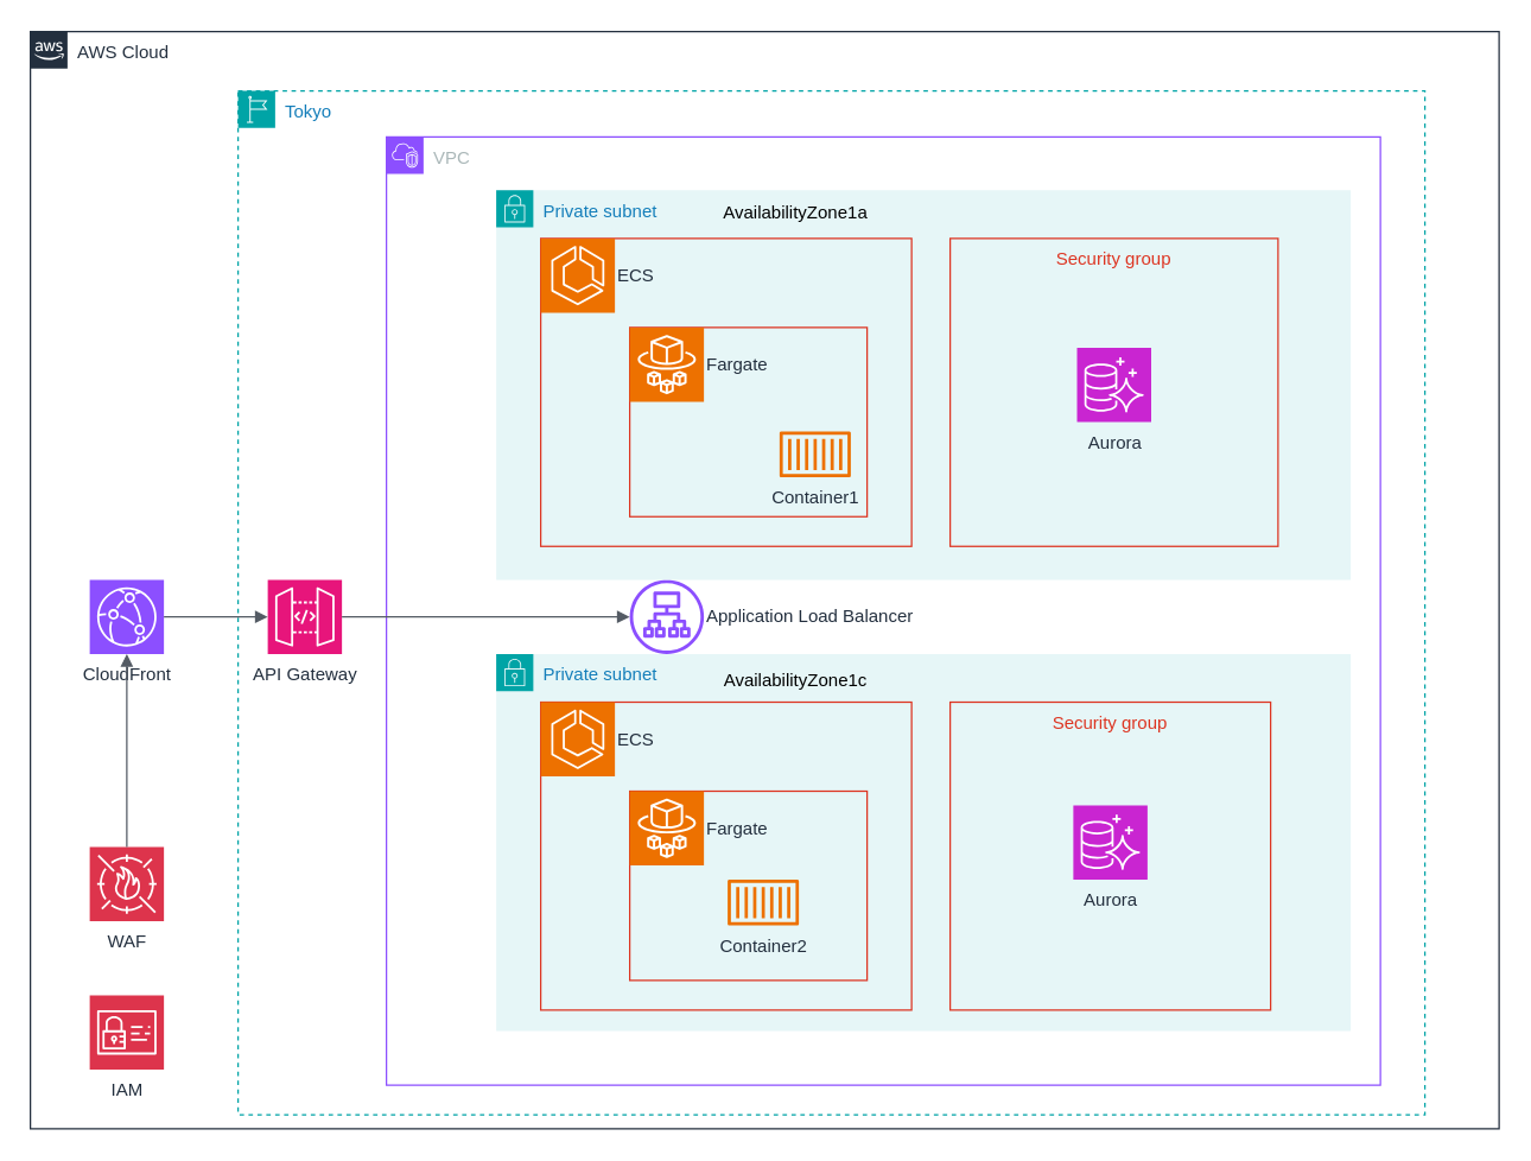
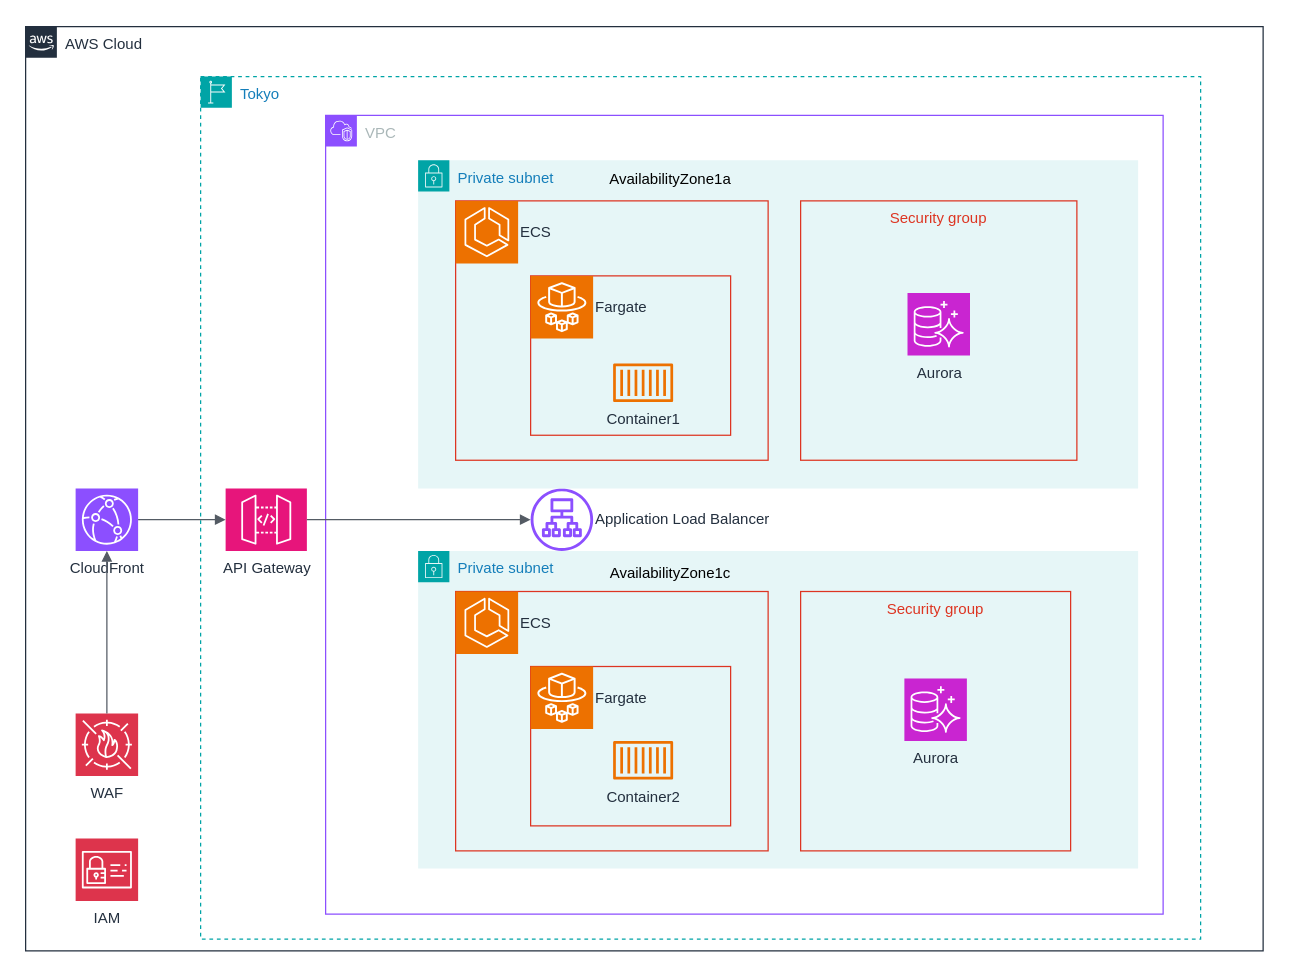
  <mxCell id="0" />
  <mxCell id="1" parent="0" />
  <mxCell id="2" value="AWS Cloud" style="points=[[0,0],[0.25,0],[0.5,0],[0.75,0],[1,0],[1,0.25],[1,0.5],[1,0.75],[1,1],[0.75,1],[0.5,1],[0.25,1],[0,1],[0,0.75],[0,0.5],[0,0.25]];outlineConnect=0;gradientColor=none;html=1;whiteSpace=wrap;fontSize=12;fontStyle=0;shape=mxgraph.aws4.group;grIcon=mxgraph.aws4.group_aws_cloud_alt;strokeColor=#232F3E;fillColor=none;verticalAlign=top;align=left;spacingLeft=30;fontColor=#232F3E;dashed=0;labelBackgroundColor=#ffffff;container=1;pointerEvents=0;collapsible=0;recursiveResize=0;rounded=1;" parent="1" vertex="1"><mxGeometry x="20" y="20.5" width="990" height="739.5" as="geometry" /></mxCell>
  <mxCell id="3" value="Tokyo" style="points=[[0,0],[0.25,0],[0.5,0],[0.75,0],[1,0],[1,0.25],[1,0.5],[1,0.75],[1,1],[0.75,1],[0.5,1],[0.25,1],[0,1],[0,0.75],[0,0.5],[0,0.25]];outlineConnect=0;gradientColor=none;html=1;whiteSpace=wrap;fontSize=12;fontStyle=0;container=1;pointerEvents=0;collapsible=0;recursiveResize=0;shape=mxgraph.aws4.group;grIcon=mxgraph.aws4.group_region;strokeColor=#00A4A6;fillColor=none;verticalAlign=top;align=left;spacingLeft=30;fontColor=#147EBA;dashed=1;rounded=1;" vertex="1" parent="2"><mxGeometry x="140" y="40" width="800" height="690" as="geometry" /></mxCell>
  <mxCell id="4" value="VPC" style="points=[[0,0],[0.25,0],[0.5,0],[0.75,0],[1,0],[1,0.25],[1,0.5],[1,0.75],[1,1],[0.75,1],[0.5,1],[0.25,1],[0,1],[0,0.75],[0,0.5],[0,0.25]];outlineConnect=0;gradientColor=none;html=1;whiteSpace=wrap;fontSize=12;fontStyle=0;container=1;pointerEvents=0;collapsible=0;recursiveResize=0;shape=mxgraph.aws4.group;grIcon=mxgraph.aws4.group_vpc2;strokeColor=#8C4FFF;fillColor=none;verticalAlign=top;align=left;spacingLeft=30;fontColor=#AAB7B8;dashed=0;rounded=1;" vertex="1" parent="3"><mxGeometry x="100" y="31" width="670" height="639" as="geometry" /></mxCell>
  <mxCell id="5" value="Private subnet" style="points=[[0,0],[0.25,0],[0.5,0],[0.75,0],[1,0],[1,0.25],[1,0.5],[1,0.75],[1,1],[0.75,1],[0.5,1],[0.25,1],[0,1],[0,0.75],[0,0.5],[0,0.25]];outlineConnect=0;gradientColor=none;html=1;whiteSpace=wrap;fontSize=12;fontStyle=0;container=1;pointerEvents=0;collapsible=0;recursiveResize=0;shape=mxgraph.aws4.group;grIcon=mxgraph.aws4.group_security_group;grStroke=0;strokeColor=#00A4A6;fillColor=#E6F6F7;verticalAlign=top;align=left;spacingLeft=30;fontColor=#147EBA;dashed=0;rounded=1;" vertex="1" parent="4"><mxGeometry x="74" y="348.5" width="576" height="254" as="geometry" /></mxCell>
  <mxCell id="6" value="" style="fillColor=none;strokeColor=#DD3522;verticalAlign=top;fontStyle=0;fontColor=#DD3522;whiteSpace=wrap;html=1;rounded=0;" vertex="1" parent="5"><mxGeometry x="30" y="32.5" width="250" height="207.5" as="geometry" /></mxCell>
  <mxCell id="7" value="ECS" style="sketch=0;points=[[0,0,0],[0.25,0,0],[0.5,0,0],[0.75,0,0],[1,0,0],[0,1,0],[0.25,1,0],[0.5,1,0],[0.75,1,0],[1,1,0],[0,0.25,0],[0,0.5,0],[0,0.75,0],[1,0.25,0],[1,0.5,0],[1,0.75,0]];outlineConnect=0;fontColor=#232F3E;fillColor=#ED7100;strokeColor=#ffffff;dashed=0;verticalLabelPosition=middle;verticalAlign=middle;align=left;html=1;fontSize=12;fontStyle=0;aspect=fixed;shape=mxgraph.aws4.resourceIcon;resIcon=mxgraph.aws4.ecs;rounded=1;labelPosition=right;" vertex="1" parent="5"><mxGeometry x="30" y="32.5" width="50" height="50" as="geometry" /></mxCell>
  <mxCell id="8" value="" style="fillColor=none;strokeColor=#DD3522;verticalAlign=top;fontStyle=0;fontColor=#DD3522;whiteSpace=wrap;html=1;rounded=0;" vertex="1" parent="5"><mxGeometry x="90" y="92.5" width="160" height="127.5" as="geometry" /></mxCell>
  <mxCell id="9" value="Fargate" style="sketch=0;points=[[0,0,0],[0.25,0,0],[0.5,0,0],[0.75,0,0],[1,0,0],[0,1,0],[0.25,1,0],[0.5,1,0],[0.75,1,0],[1,1,0],[0,0.25,0],[0,0.5,0],[0,0.75,0],[1,0.25,0],[1,0.5,0],[1,0.75,0]];outlineConnect=0;fontColor=#232F3E;fillColor=#ED7100;strokeColor=#ffffff;dashed=0;verticalLabelPosition=middle;verticalAlign=middle;align=left;html=1;fontSize=12;fontStyle=0;aspect=fixed;shape=mxgraph.aws4.resourceIcon;resIcon=mxgraph.aws4.fargate;rounded=1;labelPosition=right;" vertex="1" parent="5"><mxGeometry x="90" y="92.5" width="50" height="50" as="geometry" /></mxCell>
  <mxCell id="10" value="Container2" style="sketch=0;outlineConnect=0;fontColor=#232F3E;gradientColor=none;fillColor=#ED7100;strokeColor=none;dashed=0;verticalLabelPosition=bottom;verticalAlign=top;align=center;html=1;fontSize=12;fontStyle=0;aspect=fixed;pointerEvents=1;shape=mxgraph.aws4.container_1;rounded=1;" vertex="1" parent="5"><mxGeometry x="156" y="152" width="48" height="31" as="geometry" /></mxCell>
  <mxCell id="11" value="AvailabilityZone1c" style="text;html=1;strokeColor=none;fillColor=none;align=center;verticalAlign=middle;whiteSpace=wrap;rounded=0;" vertex="1" parent="5"><mxGeometry x="140" y="2.5" width="124" height="30" as="geometry" /></mxCell>
  <mxCell id="12" value="Security group" style="fillColor=none;strokeColor=#DD3522;verticalAlign=top;fontStyle=0;fontColor=#DD3522;whiteSpace=wrap;html=1;rounded=0;" vertex="1" parent="5"><mxGeometry x="306" y="32.5" width="216" height="207.5" as="geometry" /></mxCell>
  <mxCell id="13" value="Aurora" style="sketch=0;points=[[0,0,0],[0.25,0,0],[0.5,0,0],[0.75,0,0],[1,0,0],[0,1,0],[0.25,1,0],[0.5,1,0],[0.75,1,0],[1,1,0],[0,0.25,0],[0,0.5,0],[0,0.75,0],[1,0.25,0],[1,0.5,0],[1,0.75,0]];outlineConnect=0;fontColor=#232F3E;fillColor=#C925D1;strokeColor=#ffffff;dashed=0;verticalLabelPosition=bottom;verticalAlign=top;align=center;html=1;fontSize=12;fontStyle=0;aspect=fixed;shape=mxgraph.aws4.resourceIcon;resIcon=mxgraph.aws4.aurora;rounded=1;" vertex="1" parent="5"><mxGeometry x="389" y="102" width="50" height="50" as="geometry" /></mxCell>
  <mxCell id="14" value="Application Load Balancer" style="sketch=0;outlineConnect=0;fontColor=#232F3E;gradientColor=none;fillColor=#8C4FFF;strokeColor=none;dashed=0;verticalLabelPosition=middle;verticalAlign=middle;align=left;html=1;fontSize=12;fontStyle=0;aspect=fixed;pointerEvents=1;shape=mxgraph.aws4.application_load_balancer;rounded=1;labelPosition=right;" vertex="1" parent="4"><mxGeometry x="164" y="298.5" width="50" height="50" as="geometry" /></mxCell>
  <mxCell id="15" value="Private subnet" style="points=[[0,0],[0.25,0],[0.5,0],[0.75,0],[1,0],[1,0.25],[1,0.5],[1,0.75],[1,1],[0.75,1],[0.5,1],[0.25,1],[0,1],[0,0.75],[0,0.5],[0,0.25]];outlineConnect=0;gradientColor=none;html=1;whiteSpace=wrap;fontSize=12;fontStyle=0;container=1;pointerEvents=0;collapsible=0;recursiveResize=0;shape=mxgraph.aws4.group;grIcon=mxgraph.aws4.group_security_group;grStroke=0;strokeColor=#00A4A6;fillColor=#E6F6F7;verticalAlign=top;align=left;spacingLeft=30;fontColor=#147EBA;dashed=0;rounded=1;" vertex="1" parent="4"><mxGeometry x="74" y="36" width="576" height="262.5" as="geometry" /></mxCell>
  <mxCell id="16" value="" style="fillColor=none;strokeColor=#DD3522;verticalAlign=top;fontStyle=0;fontColor=#DD3522;whiteSpace=wrap;html=1;rounded=0;" vertex="1" parent="15"><mxGeometry x="30" y="32.5" width="250" height="207.5" as="geometry" /></mxCell>
  <mxCell id="17" value="ECS" style="sketch=0;points=[[0,0,0],[0.25,0,0],[0.5,0,0],[0.75,0,0],[1,0,0],[0,1,0],[0.25,1,0],[0.5,1,0],[0.75,1,0],[1,1,0],[0,0.25,0],[0,0.5,0],[0,0.75,0],[1,0.25,0],[1,0.5,0],[1,0.75,0]];outlineConnect=0;fontColor=#232F3E;fillColor=#ED7100;strokeColor=#ffffff;dashed=0;verticalLabelPosition=middle;verticalAlign=middle;align=left;html=1;fontSize=12;fontStyle=0;aspect=fixed;shape=mxgraph.aws4.resourceIcon;resIcon=mxgraph.aws4.ecs;rounded=1;labelPosition=right;" vertex="1" parent="15"><mxGeometry x="30" y="32.5" width="50" height="50" as="geometry" /></mxCell>
  <mxCell id="18" value="" style="fillColor=none;strokeColor=#DD3522;verticalAlign=top;fontStyle=0;fontColor=#DD3522;whiteSpace=wrap;html=1;rounded=0;" vertex="1" parent="15"><mxGeometry x="90" y="92.5" width="160" height="127.5" as="geometry" /></mxCell>
  <mxCell id="19" value="Fargate" style="sketch=0;points=[[0,0,0],[0.25,0,0],[0.5,0,0],[0.75,0,0],[1,0,0],[0,1,0],[0.25,1,0],[0.5,1,0],[0.75,1,0],[1,1,0],[0,0.25,0],[0,0.5,0],[0,0.75,0],[1,0.25,0],[1,0.5,0],[1,0.75,0]];outlineConnect=0;fontColor=#232F3E;fillColor=#ED7100;strokeColor=#ffffff;dashed=0;verticalLabelPosition=middle;verticalAlign=middle;align=left;html=1;fontSize=12;fontStyle=0;aspect=fixed;shape=mxgraph.aws4.resourceIcon;resIcon=mxgraph.aws4.fargate;rounded=1;labelPosition=right;" vertex="1" parent="15"><mxGeometry x="90" y="92.5" width="50" height="50" as="geometry" /></mxCell>
- <mxCell id="20" value="Container1" style="sketch=0;outlineConnect=0;fontColor=#232F3E;gradientColor=none;fillColor=#ED7100;strokeColor=none;dashed=0;verticalLabelPosition=bottom;verticalAlign=top;align=center;html=1;fontSize=12;fontStyle=0;aspect=fixed;pointerEvents=1;shape=mxgraph.aws4.container_1;rounded=1;" vertex="1" parent="15"><mxGeometry x="191" y="162.5" width="48" height="31" as="geometry" /></mxCell>
+ <mxCell id="20" value="Container1" style="sketch=0;outlineConnect=0;fontColor=#232F3E;gradientColor=none;fillColor=#ED7100;strokeColor=none;dashed=0;verticalLabelPosition=bottom;verticalAlign=top;align=center;html=1;fontSize=12;fontStyle=0;aspect=fixed;pointerEvents=1;shape=mxgraph.aws4.container_1;rounded=1;" vertex="1" parent="15"><mxGeometry x="156" y="162.5" width="48" height="31" as="geometry" /></mxCell>
  <mxCell id="21" value="AvailabilityZone1a" style="text;html=1;strokeColor=none;fillColor=none;align=center;verticalAlign=middle;whiteSpace=wrap;rounded=0;" vertex="1" parent="15"><mxGeometry x="140" width="124" height="30" as="geometry" /></mxCell>
  <mxCell id="22" value="Security group" style="fillColor=none;strokeColor=#DD3522;verticalAlign=top;fontStyle=0;fontColor=#DD3522;whiteSpace=wrap;html=1;rounded=0;" vertex="1" parent="15"><mxGeometry x="306" y="32.5" width="221" height="207.5" as="geometry" /></mxCell>
  <mxCell id="23" value="Aurora" style="sketch=0;points=[[0,0,0],[0.25,0,0],[0.5,0,0],[0.75,0,0],[1,0,0],[0,1,0],[0.25,1,0],[0.5,1,0],[0.75,1,0],[1,1,0],[0,0.25,0],[0,0.5,0],[0,0.75,0],[1,0.25,0],[1,0.5,0],[1,0.75,0]];outlineConnect=0;fontColor=#232F3E;fillColor=#C925D1;strokeColor=#ffffff;dashed=0;verticalLabelPosition=bottom;verticalAlign=top;align=center;html=1;fontSize=12;fontStyle=0;aspect=fixed;shape=mxgraph.aws4.resourceIcon;resIcon=mxgraph.aws4.aurora;rounded=1;" vertex="1" parent="15"><mxGeometry x="391.5" y="106.25" width="50" height="50" as="geometry" /></mxCell>
- <mxCell id="24" value="API Gateway" style="sketch=0;points=[[0,0,0],[0.25,0,0],[0.5,0,0],[0.75,0,0],[1,0,0],[0,1,0],[0.25,1,0],[0.5,1,0],[0.75,1,0],[1,1,0],[0,0.25,0],[0,0.5,0],[0,0.75,0],[1,0.25,0],[1,0.5,0],[1,0.75,0]];outlineConnect=0;fontColor=#232F3E;fillColor=#E7157B;strokeColor=#ffffff;dashed=0;verticalLabelPosition=bottom;verticalAlign=top;align=center;html=1;fontSize=12;fontStyle=0;aspect=fixed;shape=mxgraph.aws4.resourceIcon;resIcon=mxgraph.aws4.api_gateway;rounded=1;" vertex="1" parent="3"><mxGeometry x="20" y="329.5" width="50" height="50" as="geometry" /></mxCell>
+ <mxCell id="24" value="API Gateway" style="sketch=0;points=[[0,0,0],[0.25,0,0],[0.5,0,0],[0.75,0,0],[1,0,0],[0,1,0],[0.25,1,0],[0.5,1,0],[0.75,1,0],[1,1,0],[0,0.25,0],[0,0.5,0],[0,0.75,0],[1,0.25,0],[1,0.5,0],[1,0.75,0]];outlineConnect=0;fontColor=#232F3E;fillColor=#E7157B;strokeColor=#ffffff;dashed=0;verticalLabelPosition=bottom;verticalAlign=top;align=center;html=1;fontSize=12;fontStyle=0;aspect=fixed;shape=mxgraph.aws4.resourceIcon;resIcon=mxgraph.aws4.api_gateway;rounded=1;" vertex="1" parent="3"><mxGeometry x="20" y="329.5" width="65" height="50" as="geometry" /></mxCell>
  <mxCell id="25" value="" style="edgeStyle=orthogonalEdgeStyle;html=1;endArrow=block;elbow=vertical;startArrow=none;endFill=1;strokeColor=#545B64;rounded=0;exitX=1;exitY=0.5;exitDx=0;exitDy=0;exitPerimeter=0;" edge="1" parent="3" source="24" target="14"><mxGeometry width="100" relative="1" as="geometry"><mxPoint x="-30" y="429.5" as="sourcePoint" /><mxPoint x="70" y="429.5" as="targetPoint" /></mxGeometry></mxCell>
  <mxCell id="26" value="CloudFront" style="sketch=0;points=[[0,0,0],[0.25,0,0],[0.5,0,0],[0.75,0,0],[1,0,0],[0,1,0],[0.25,1,0],[0.5,1,0],[0.75,1,0],[1,1,0],[0,0.25,0],[0,0.5,0],[0,0.75,0],[1,0.25,0],[1,0.5,0],[1,0.75,0]];outlineConnect=0;fontColor=#232F3E;fillColor=#8C4FFF;strokeColor=#ffffff;dashed=0;verticalLabelPosition=bottom;verticalAlign=top;align=center;html=1;fontSize=12;fontStyle=0;aspect=fixed;shape=mxgraph.aws4.resourceIcon;resIcon=mxgraph.aws4.cloudfront;rounded=1;" vertex="1" parent="2"><mxGeometry x="40" y="369.5" width="50" height="50" as="geometry" /></mxCell>
  <mxCell id="27" value="WAF" style="sketch=0;points=[[0,0,0],[0.25,0,0],[0.5,0,0],[0.75,0,0],[1,0,0],[0,1,0],[0.25,1,0],[0.5,1,0],[0.75,1,0],[1,1,0],[0,0.25,0],[0,0.5,0],[0,0.75,0],[1,0.25,0],[1,0.5,0],[1,0.75,0]];outlineConnect=0;fontColor=#232F3E;fillColor=#DD344C;strokeColor=#ffffff;dashed=0;verticalLabelPosition=bottom;verticalAlign=top;align=center;html=1;fontSize=12;fontStyle=0;aspect=fixed;shape=mxgraph.aws4.resourceIcon;resIcon=mxgraph.aws4.waf;rounded=1;" vertex="1" parent="2"><mxGeometry x="40" y="549.5" width="50" height="50" as="geometry" /></mxCell>
  <mxCell id="28" value="" style="edgeStyle=orthogonalEdgeStyle;html=1;endArrow=none;elbow=vertical;startArrow=block;startFill=1;strokeColor=#545B64;rounded=0;entryX=0.5;entryY=0;entryDx=0;entryDy=0;entryPerimeter=0;" edge="1" parent="2" source="26" target="27"><mxGeometry width="100" relative="1" as="geometry"><mxPoint x="50" y="399.5" as="sourcePoint" /><mxPoint x="150" y="399.5" as="targetPoint" /></mxGeometry></mxCell>
  <mxCell id="29" value="IAM" style="sketch=0;points=[[0,0,0],[0.25,0,0],[0.5,0,0],[0.75,0,0],[1,0,0],[0,1,0],[0.25,1,0],[0.5,1,0],[0.75,1,0],[1,1,0],[0,0.25,0],[0,0.5,0],[0,0.75,0],[1,0.25,0],[1,0.5,0],[1,0.75,0]];outlineConnect=0;fontColor=#232F3E;fillColor=#DD344C;strokeColor=#ffffff;dashed=0;verticalLabelPosition=bottom;verticalAlign=top;align=center;html=1;fontSize=12;fontStyle=0;aspect=fixed;shape=mxgraph.aws4.resourceIcon;resIcon=mxgraph.aws4.identity_and_access_management;rounded=1;" vertex="1" parent="2"><mxGeometry x="40" y="649.5" width="50" height="50" as="geometry" /></mxCell>
  <mxCell id="30" value="" style="edgeStyle=orthogonalEdgeStyle;html=1;endArrow=block;elbow=vertical;startArrow=none;endFill=1;strokeColor=#545B64;rounded=0;exitX=1;exitY=0.5;exitDx=0;exitDy=0;exitPerimeter=0;entryX=0;entryY=0.5;entryDx=0;entryDy=0;entryPerimeter=0;" edge="1" parent="2" source="26" target="24"><mxGeometry width="100" relative="1" as="geometry"><mxPoint x="-110" y="529.5" as="sourcePoint" /><mxPoint x="-10" y="529.5" as="targetPoint" /></mxGeometry></mxCell>
